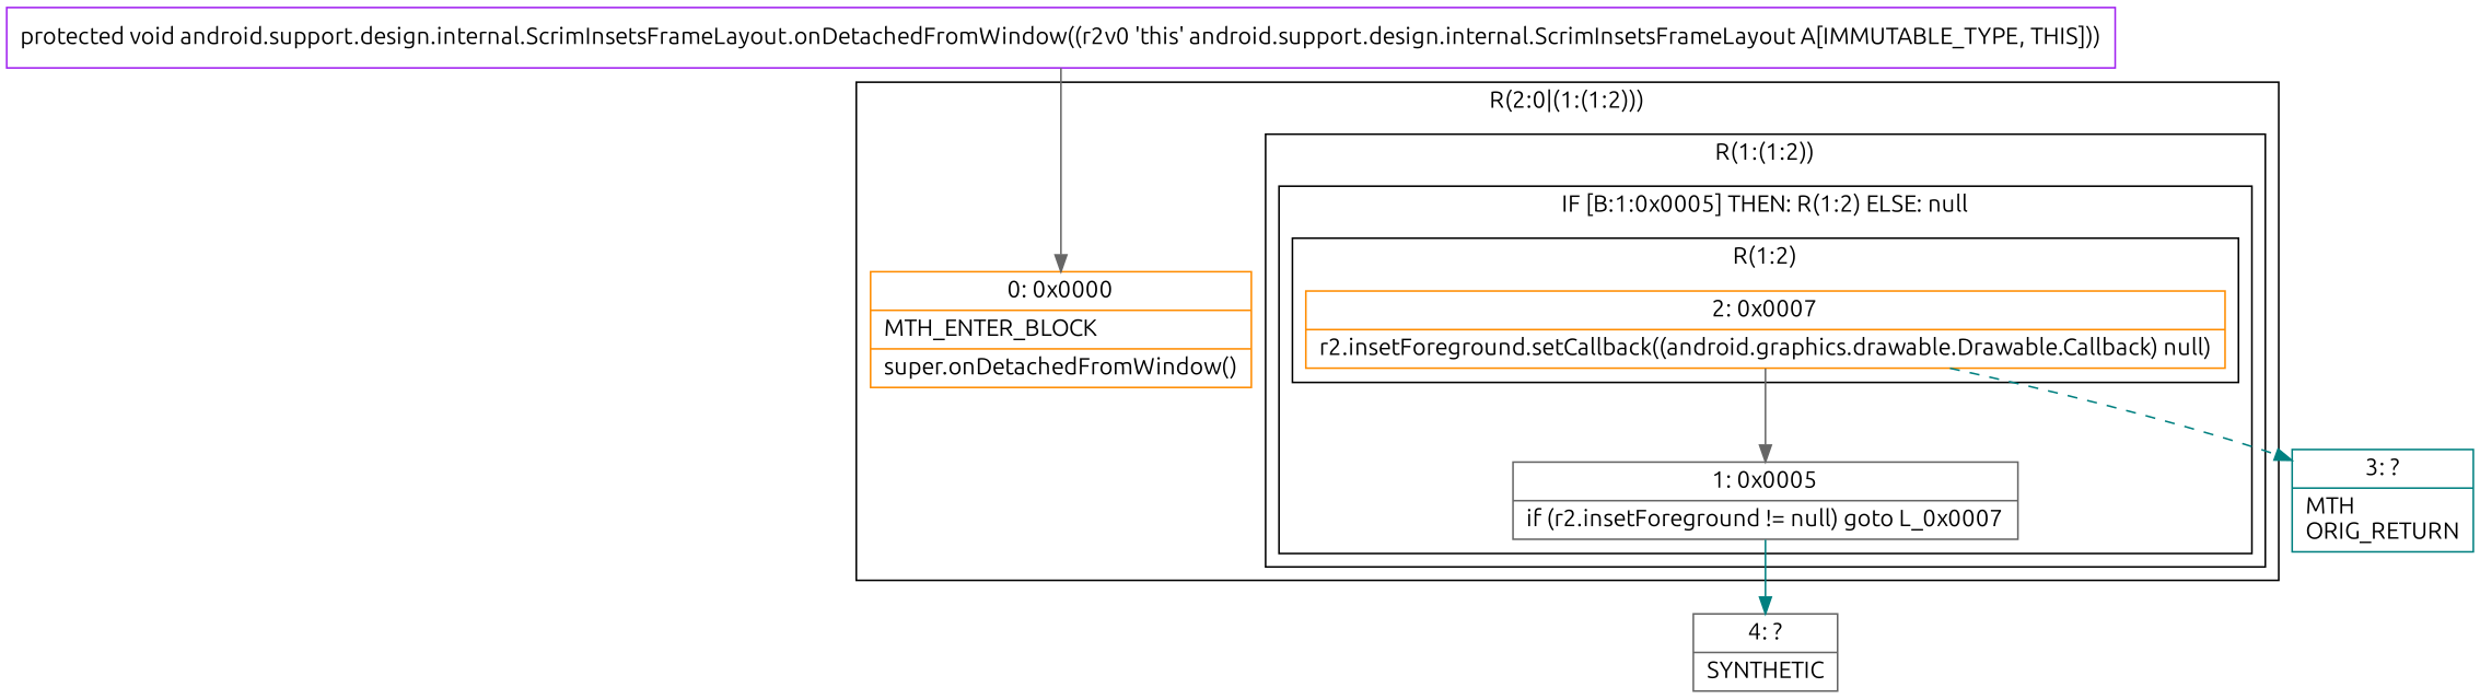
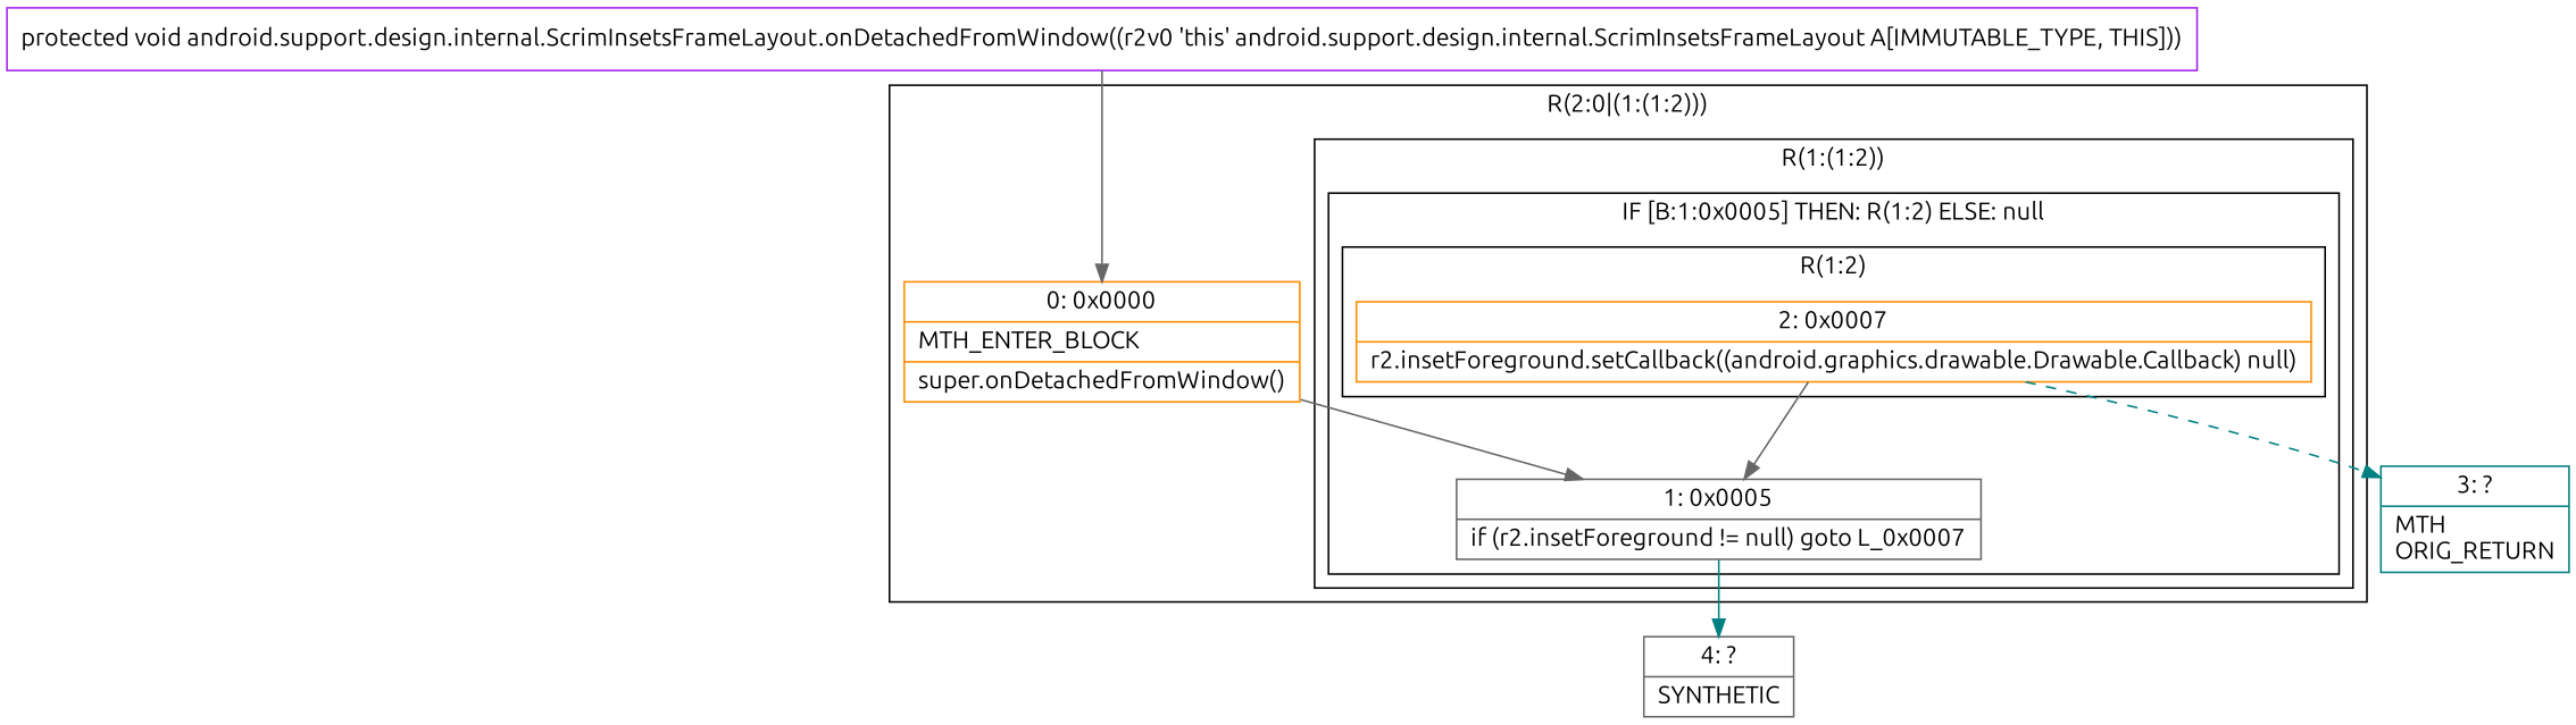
  digraph {
    fontname=Ubuntu
    node [color=darkorange fontname=Ubuntu shape=record]
    edge [color=gray40 fontname=Ubuntu style=solid]
    n1 [label="{2\:\ 0x0007|r2.insetForeground.setCallback((android.graphics.drawable.Drawable.Callback) null)\l}"]
    n2 [color=gray40 label="{1\:\ 0x0005|if (r2.insetForeground != null) goto L_0x0007\l}"]
    n3 [label="{0\:\ 0x0000|MTH_ENTER_BLOCK\l|super.onDetachedFromWindow()\l}"]
    n4 [color=teal label="{3\:\ ?|MTH\lORIG_RETURN\l}"]
    n5 [color=gray40 label="{4\:\ ?|SYNTHETIC\l}"]
    n6 [color=purple label="{protected void android.support.design.internal.ScrimInsetsFrameLayout.onDetachedFromWindow((r2v0 'this' android.support.design.internal.ScrimInsetsFrameLayout A[IMMUTABLE_TYPE, THIS])) }"]
    subgraph cluster_1 {
      label="R(2:0|(1:(1:2)))"
      n3
      subgraph cluster_2 {
        label="R(1:(1:2))"
        subgraph cluster_3 {
          label="IF [B:1:0x0005] THEN: R(1:2) ELSE: null"
          n2
          subgraph cluster_4 {
            label="R(1:2)"
            n1
          }
        }
      }
    }
    n1 -> n2
    n1 -> n4 [color=teal style=dashed]
    n2 -> n5 [color=teal]
+   n3 -> n2
    n6 -> n3
  }
